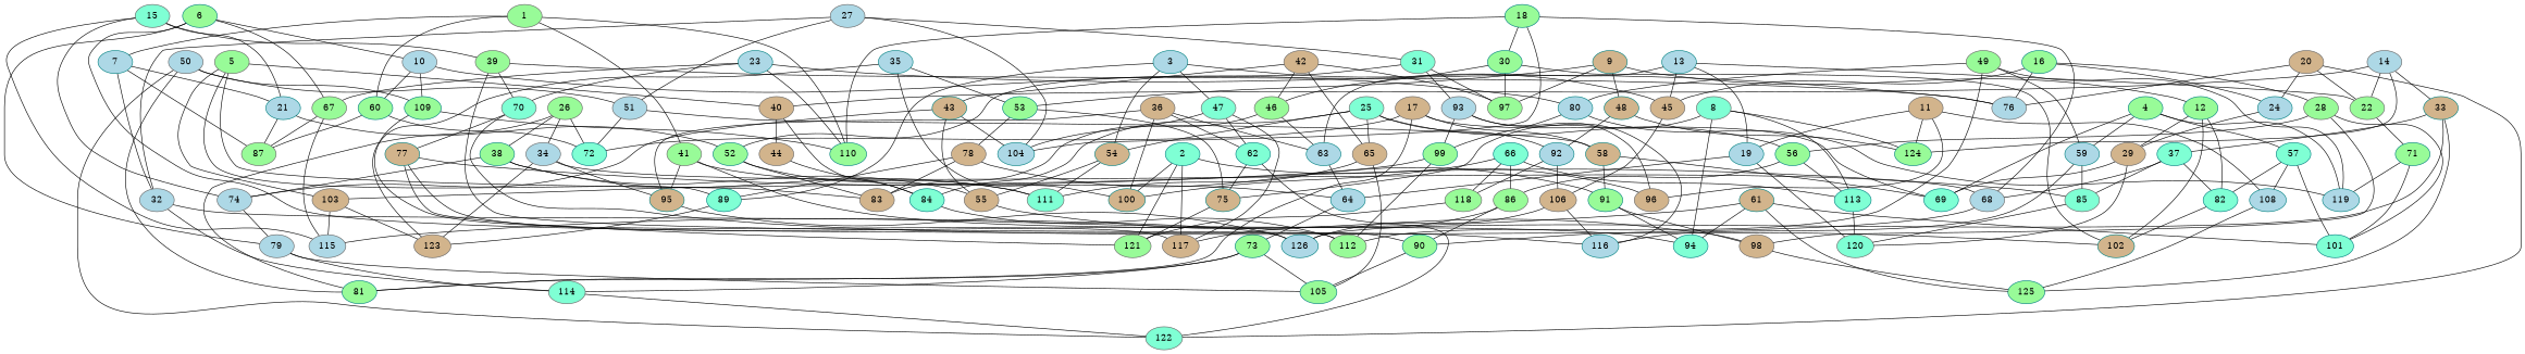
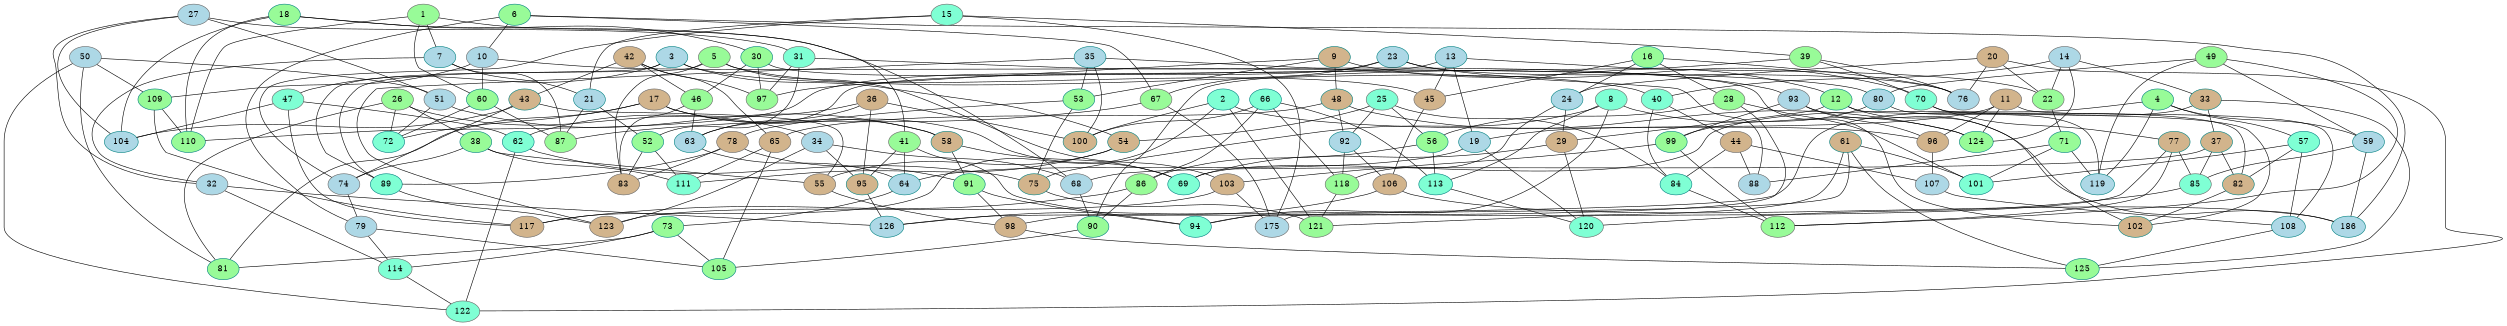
  graph {
    node [color=teal fillcolor=palegreen style=filled]
    1 [color=gray40]
    7 [fillcolor=lightblue]
    41 [color=gray40]
    60
    110
    21 [fillcolor=lightblue]
    32 [color=gray40 fillcolor=lightblue]
    87 [color=gray40]
    94 [fillcolor=aquamarine]
    64 [fillcolor=lightblue]
    95 [fillcolor=tan]
    72 [fillcolor=aquamarine]
    2 [fillcolor=aquamarine]
    96 [color=gray40 fillcolor=tan]
    100 [fillcolor=tan]
    117 [color=gray40 fillcolor=tan]
    121 [color=gray40]
+   107 [color=gray40 fillcolor=lightblue]
    3 [fillcolor=lightblue]
    45 [color=gray40 fillcolor=tan]
    47 [color=gray40 fillcolor=aquamarine]
    54 [fillcolor=tan]
    89 [fillcolor=aquamarine]
    106 [color=gray40 fillcolor=tan]
    104 [fillcolor=lightblue]
    62 [fillcolor=aquamarine]
    55 [color=gray40 fillcolor=tan]
    111 [color=gray40 fillcolor=aquamarine]
    123 [color=gray40 fillcolor=tan]
    57 [fillcolor=aquamarine]
    4
    59 [fillcolor=lightblue]
    69 [fillcolor=aquamarine]
    119 [fillcolor=lightblue]
    108 [fillcolor=lightblue]
-   82 [fillcolor=aquamarine]
+   82 [fillcolor=tan]
    101 [fillcolor=aquamarine]
-   116 [fillcolor=lightblue]
+   116 [fillcolor=lightblue label=186]
    85 [color=gray40 fillcolor=aquamarine]
    5 [color=gray40]
-   40 [color=gray40 fillcolor=tan]
+   40 [color=gray40 fillcolor=aquamarine]
    83 [color=gray40 fillcolor=tan]
    103 [color=gray40 fillcolor=tan]
    84 [fillcolor=aquamarine]
    44 [color=gray40 fillcolor=tan]
-   115 [color=gray40 fillcolor=lightblue]
+   115 [color=gray40 fillcolor=lightblue label=175]
    10 [color=gray40 fillcolor=lightblue]
    6
    67 [color=gray40]
    79 [color=gray40 fillcolor=lightblue]
    80 [fillcolor=lightblue]
    109
    114 [color=gray40 fillcolor=aquamarine]
    105
    52
    126 [fillcolor=lightblue]
    8 [color=gray40 fillcolor=aquamarine]
    75 [fillcolor=tan]
    113 [fillcolor=aquamarine]
    124
    120 [color=gray40 fillcolor=aquamarine]
    9 [fillcolor=tan]
    12
    48 [fillcolor=tan]
    53
    97 [color=gray40]
    29 [color=gray40 fillcolor=tan]
    102 [fillcolor=tan]
    92 [fillcolor=lightblue]
    65 [color=gray40 fillcolor=tan]
    78 [color=gray40 fillcolor=tan]
    99
    11 [color=gray40 fillcolor=tan]
    19 [fillcolor=lightblue]
    125
    13 [fillcolor=lightblue]
    22 [color=gray40]
    63 [fillcolor=lightblue]
    71
    14 [color=gray40 fillcolor=lightblue]
    33 [fillcolor=tan]
-   37 [fillcolor=aquamarine]
+   37 [fillcolor=tan]
    15 [color=gray40 fillcolor=aquamarine]
    39 [color=gray40]
    74 [color=gray40 fillcolor=lightblue]
    76 [color=gray40 fillcolor=lightblue]
    70 [color=gray40 fillcolor=aquamarine]
    90
    16
    24 [fillcolor=lightblue]
    28 [color=gray40]
    118 [color=gray40]
    56
    98 [color=gray40 fillcolor=tan]
    17 [color=gray40 fillcolor=tan]
    58 [fillcolor=tan]
    81
    91
    18
    30
    68 [color=gray40 fillcolor=lightblue]
    46 [color=gray40]
    73
    20 [color=gray40 fillcolor=tan]
    122 [color=gray40 fillcolor=aquamarine]
+   88 [color=gray40 fillcolor=lightblue]
    23 [fillcolor=lightblue]
    77 [fillcolor=tan]
    25 [color=gray40 fillcolor=aquamarine]
    86 [color=gray40]
    112 [color=gray40]
    26 [color=gray40]
    34 [color=gray40 fillcolor=lightblue]
    38
    27 [color=gray40 fillcolor=lightblue]
    31 [color=gray40 fillcolor=aquamarine]
    51 [color=gray40 fillcolor=lightblue]
    93 [color=gray40 fillcolor=lightblue]
    35 [fillcolor=lightblue]
    36 [color=gray40 fillcolor=tan]
    42 [color=gray40 fillcolor=tan]
    43 [fillcolor=tan]
    49 [color=gray40]
    50 [color=gray40 fillcolor=lightblue]
    61 [fillcolor=tan]
    66 [fillcolor=aquamarine]
    1 -- 7
    1 -- 41
    1 -- 60
    1 -- 110
    7 -- 21
    7 -- 32
    7 -- 87
    41 -- 94
    41 -- 64
    41 -- 95
    60 -- 87
    60 -- 72
    21 -- 87
    21 -- 52
    32 -- 114
    32 -- 126
    64 -- 73
    95 -- 126
    2 -- 96
    2 -- 100
    2 -- 117
    2 -- 121
+   96 -- 107
+   107 -- 108
    3 -- 45
    3 -- 47
    3 -- 54
    3 -- 89
    45 -- 106
    47 -- 117
    47 -- 104
    47 -- 62
    54 -- 55
    54 -- 111
    89 -- 123
    106 -- 116
    106 -- 126
    62 -- 75
    62 -- 122
    55 -- 98
    57 -- 108
    57 -- 82
    57 -- 101
    4 -- 57
    4 -- 59
    4 -- 69
    4 -- 119
    59 -- 116
    59 -- 85
    108 -- 125
    82 -- 102
    85 -- 120
    5 -- 89
    5 -- 40
    5 -- 83
    5 -- 103
    40 -- 84
    40 -- 44
    103 -- 123
    103 -- 115
    84 -- 112
+   44 -- 107
    44 -- 84
+   44 -- 88
    10 -- 60
    10 -- 80
    10 -- 109
    6 -- 116
    6 -- 10
    6 -- 67
    6 -- 79
    67 -- 87
    67 -- 115
    79 -- 114
    79 -- 105
    80 -- 119
    80 -- 99
    109 -- 110
    109 -- 117
    114 -- 122
    52 -- 111
    52 -- 83
    8 -- 94
    8 -- 75
    8 -- 113
    8 -- 124
    75 -- 121
    113 -- 120
    9 -- 12
    9 -- 48
    9 -- 53
    9 -- 97
    12 -- 82
    12 -- 29
    12 -- 102
    48 -- 124
    48 -- 92
-   25 -- 65
+   48 -- 65
    53 -- 75
    53 -- 78
    29 -- 69
    29 -- 120
    92 -- 106
    92 -- 118
    65 -- 111
    65 -- 105
    78 -- 89
    78 -- 83
    78 -- 91
    99 -- 103
    99 -- 112
    11 -- 96
    11 -- 108
    11 -- 124
    11 -- 19
    19 -- 64
    19 -- 120
    13 -- 45
    13 -- 19
    13 -- 22
    13 -- 63
    22 -- 71
    63 -- 64
    71 -- 119
    71 -- 101
+   71 -- 88
    14 -- 40
    14 -- 124
    14 -- 22
    14 -- 33
    33 -- 126
    33 -- 125
    33 -- 37
    37 -- 82
    37 -- 85
    37 -- 68
    15 -- 21
    15 -- 115
    15 -- 39
    15 -- 74
    39 -- 76
    39 -- 70
    39 -- 90
    74 -- 79
    70 -- 102
    70 -- 77
    90 -- 105
    16 -- 45
    16 -- 76
    16 -- 24
    16 -- 28
    24 -- 29
+   24 -- 118
    28 -- 101
    28 -- 56
    28 -- 98
    118 -- 121
    56 -- 113
    56 -- 86
    98 -- 125
    17 -- 72
    17 -- 69
    17 -- 58
    17 -- 81
    58 -- 69
    58 -- 91
    91 -- 94
    91 -- 98
    18 -- 110
    18 -- 104
    18 -- 30
    18 -- 68
    30 -- 97
    30 -- 102
    30 -- 46
    68 -- 90
    46 -- 83
    46 -- 63
    73 -- 114
    73 -- 105
    73 -- 81
    20 -- 22
    20 -- 76
    20 -- 24
    20 -- 122
    23 -- 110
    23 -- 67
    23 -- 76
    23 -- 70
    77 -- 121
    77 -- 85
    77 -- 112
    25 -- 54
    25 -- 84
    25 -- 92
    25 -- 56
    86 -- 117
    86 -- 90
    26 -- 72
    26 -- 81
    26 -- 34
    26 -- 38
    34 -- 95
    34 -- 123
    34 -- 68
    38 -- 55
    38 -- 111
    38 -- 74
    27 -- 32
    27 -- 104
    27 -- 31
    27 -- 51
    31 -- 52
    31 -- 97
    31 -- 93
    51 -- 72
    51 -- 58
    93 -- 96
    93 -- 116
    93 -- 99
    35 -- 100
    35 -- 123
    35 -- 53
+   35 -- 88
    36 -- 95
    36 -- 100
    36 -- 62
    36 -- 63
    42 -- 97
    42 -- 65
    42 -- 46
    42 -- 43
    43 -- 104
    43 -- 55
    43 -- 74
    49 -- 59
    49 -- 119
    49 -- 80
    49 -- 112
    50 -- 109
    50 -- 81
    50 -- 122
    50 -- 51
    61 -- 94
    61 -- 101
    61 -- 115
    61 -- 125
    66 -- 100
    66 -- 113
    66 -- 118
    66 -- 86
  }
